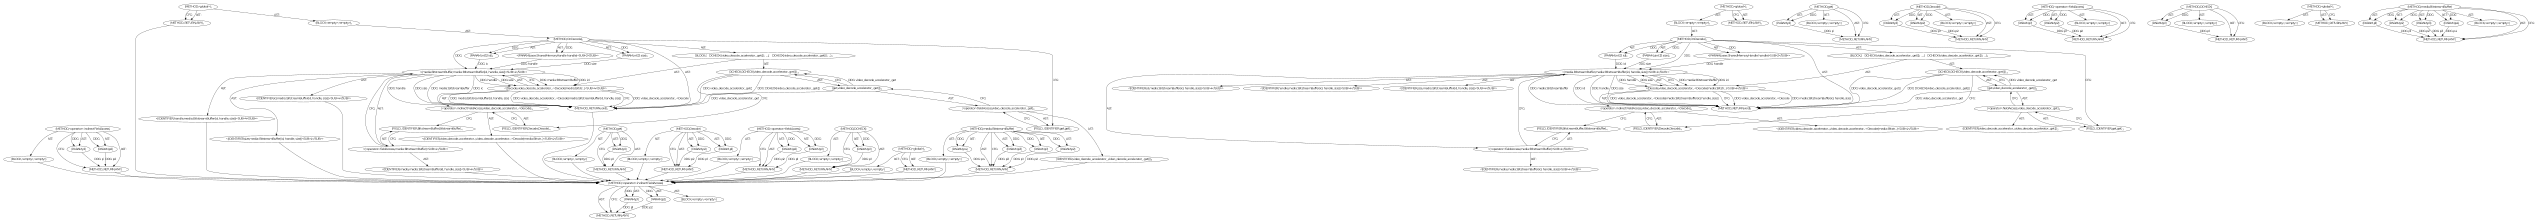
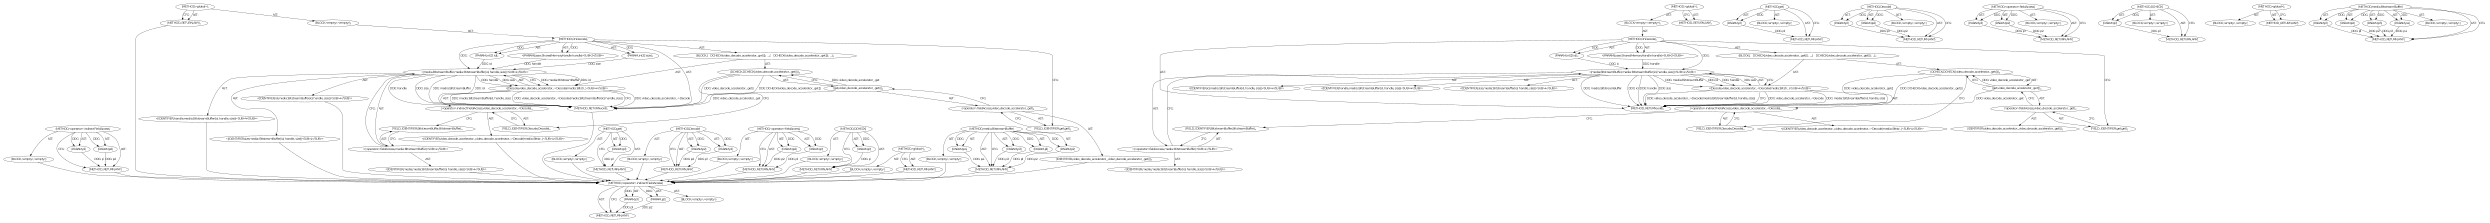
  digraph {
    fontname=Montserrat
    node [fontname=Montserrat]
    edge [fontname=Montserrat]
    n1 [label=<(METHOD,&lt;operator&gt;.indirectFieldAccess)>]
    n2 [label=<(PARAM,p1)>]
    n3 [label=<(PARAM,p2)>]
    n4 [label=<(BLOCK,&lt;empty&gt;,&lt;empty&gt;)>]
    n5 [label=<(METHOD_RETURN,ANY)>]
    n6 [label=<(METHOD,&lt;operator&gt;.indirectFieldAccess)>]
    n7 [label=<(METHOD,&lt;global&gt;)<SUB>1</SUB>>]
    n8 [label=<(BLOCK,&lt;empty&gt;,&lt;empty&gt;)<SUB>1</SUB>>]
    n9 [label=<(METHOD_RETURN,ANY)<SUB>1</SUB>>]
    n10 [label=<(METHOD,OnDecode)<SUB>1</SUB>>]
    n11 [label="<(PARAM,base::SharedMemoryHandle handle)<SUB>2</SUB>>"]
    n12 [label=<(PARAM,int32 id)<SUB>2</SUB>>]
    n13 [label=<(PARAM,int32 size)<SUB>2</SUB>>]
    n14 [label=<(BLOCK,{    DCHECK(video_decode_accelerator_.get());  ...,{    DCHECK(video_decode_accelerator_.get());  ...)<SUB>2</SUB>>]
    n15 [label=<(FIELD_IDENTIFIER,get,get)<SUB>3</SUB>>]
    n16 [label="<(media.BitstreamBuffer,media::BitstreamBuffer(id, handle, size))<SUB>4</SUB>>"]
    n17 [label=<(METHOD_RETURN,void)<SUB>1</SUB>>]
    n18 [label=<(DCHECK,DCHECK(video_decode_accelerator_.get()))<SUB>3</SUB>>]
    n19 [label="<(Decode,video_decode_accelerator_-&gt;Decode(media::Bitstr...)<SUB>4</SUB>>"]
    n20 [label=<(get,video_decode_accelerator_.get())<SUB>3</SUB>>]
    n21 [label=<(FIELD_IDENTIFIER,Decode,Decode)<SUB>4</SUB>>]
    n22 [label=<(&lt;operator&gt;.fieldAccess,video_decode_accelerator_.get)<SUB>3</SUB>>]
    n23 [label=<(IDENTIFIER,video_decode_accelerator_,video_decode_accelerator_.get())<SUB>3</SUB>>]
    n24 [label=<(&lt;operator&gt;.indirectFieldAccess,video_decode_accelerator_-&gt;Decode)<SUB>4</SUB>>]
    n25 [label="<(IDENTIFIER,video_decode_accelerator_,video_decode_accelerator_-&gt;Decode(media::Bitstr...)<SUB>4</SUB>>"]
    n26 [label=<(FIELD_IDENTIFIER,BitstreamBuffer,BitstreamBuffer)<SUB>4</SUB>>]
    n27 [label="<(&lt;operator&gt;.fieldAccess,media::BitstreamBuffer)<SUB>4</SUB>>"]
    n28 [label="<(IDENTIFIER,id,media::BitstreamBuffer(id, handle, size))<SUB>4</SUB>>"]
    n29 [label="<(IDENTIFIER,handle,media::BitstreamBuffer(id, handle, size))<SUB>4</SUB>>"]
    n30 [label="<(IDENTIFIER,size,media::BitstreamBuffer(id, handle, size))<SUB>4</SUB>>"]
    n31 [label="<(IDENTIFIER,media,media::BitstreamBuffer(id, handle, size))<SUB>4</SUB>>"]
    n32 [label=<(METHOD,get)>]
    n33 [label=<(PARAM,p1)>]
    n34 [label=<(BLOCK,&lt;empty&gt;,&lt;empty&gt;)>]
    n35 [label=<(METHOD_RETURN,ANY)>]
    n36 [label=<(METHOD,Decode)>]
    n37 [label=<(PARAM,p1)>]
    n38 [label=<(PARAM,p2)>]
    n39 [label=<(BLOCK,&lt;empty&gt;,&lt;empty&gt;)>]
    n40 [label=<(METHOD_RETURN,ANY)>]
    n41 [label=<(METHOD,&lt;operator&gt;.fieldAccess)>]
    n42 [label=<(PARAM,p1)>]
    n43 [label=<(PARAM,p2)>]
    n44 [label=<(BLOCK,&lt;empty&gt;,&lt;empty&gt;)>]
    n45 [label=<(METHOD_RETURN,ANY)>]
    n46 [label=<(METHOD,DCHECK)>]
    n47 [label=<(PARAM,p1)>]
    n48 [label=<(BLOCK,&lt;empty&gt;,&lt;empty&gt;)>]
    n49 [label=<(METHOD_RETURN,ANY)>]
    n50 [label=<(METHOD,&lt;global&gt;)<SUB>1</SUB>>]
    n51 [label=<(BLOCK,&lt;empty&gt;,&lt;empty&gt;)>]
    n52 [label=<(METHOD_RETURN,ANY)>]
    n53 [label=<(METHOD,media.BitstreamBuffer)>]
    n54 [label=<(PARAM,p1)>]
    n55 [label=<(PARAM,p2)>]
    n56 [label=<(PARAM,p3)>]
    n57 [label=<(PARAM,p4)>]
    n58 [label=<(BLOCK,&lt;empty&gt;,&lt;empty&gt;)>]
    n59 [label=<(METHOD_RETURN,ANY)>]
    n60 [label=<(PARAM,p1)>]
    n61 [label=<(PARAM,p2)>]
    n62 [label=<(BLOCK,&lt;empty&gt;,&lt;empty&gt;)>]
    n63 [label=<(METHOD_RETURN,ANY)>]
    n64 [label=<(METHOD,&lt;global&gt;)<SUB>1</SUB>>]
    n65 [label=<(BLOCK,&lt;empty&gt;,&lt;empty&gt;)<SUB>1</SUB>>]
    n66 [label=<(METHOD_RETURN,ANY)<SUB>1</SUB>>]
    n67 [label=<(METHOD,OnDecode)<SUB>1</SUB>>]
    n68 [label="<(PARAM,base::SharedMemoryHandle handle)<SUB>2</SUB>>"]
    n69 [label=<(PARAM,int32 id)<SUB>2</SUB>>]
-   n70 [label=<(PARAM,uint32 size)<SUB>2</SUB>>]
    n71 [label=<(BLOCK,{    DCHECK(video_decode_accelerator_.get());  ...,{    DCHECK(video_decode_accelerator_.get());  ...)<SUB>2</SUB>>]
    n72 [label=<(FIELD_IDENTIFIER,get,get)<SUB>3</SUB>>]
    n73 [label="<(media.BitstreamBuffer,media::BitstreamBuffer(id, handle, size))<SUB>4</SUB>>"]
    n74 [label=<(METHOD_RETURN,void)<SUB>1</SUB>>]
    n75 [label=<(DCHECK,DCHECK(video_decode_accelerator_.get()))<SUB>3</SUB>>]
    n76 [label="<(Decode,video_decode_accelerator_-&gt;Decode(media::Bitstr...)<SUB>4</SUB>>"]
    n77 [label=<(get,video_decode_accelerator_.get())<SUB>3</SUB>>]
    n78 [label=<(FIELD_IDENTIFIER,Decode,Decode)<SUB>4</SUB>>]
    n79 [label=<(&lt;operator&gt;.fieldAccess,video_decode_accelerator_.get)<SUB>3</SUB>>]
    n80 [label=<(IDENTIFIER,video_decode_accelerator_,video_decode_accelerator_.get())<SUB>3</SUB>>]
    n81 [label=<(&lt;operator&gt;.indirectFieldAccess,video_decode_accelerator_-&gt;Decode)<SUB>4</SUB>>]
    n82 [label="<(IDENTIFIER,video_decode_accelerator_,video_decode_accelerator_-&gt;Decode(media::Bitstr...)<SUB>4</SUB>>"]
    n83 [label=<(FIELD_IDENTIFIER,BitstreamBuffer,BitstreamBuffer)<SUB>4</SUB>>]
    n84 [label="<(&lt;operator&gt;.fieldAccess,media::BitstreamBuffer)<SUB>4</SUB>>"]
    n85 [label="<(IDENTIFIER,id,media::BitstreamBuffer(id, handle, size))<SUB>4</SUB>>"]
    n86 [label="<(IDENTIFIER,handle,media::BitstreamBuffer(id, handle, size))<SUB>4</SUB>>"]
    n87 [label="<(IDENTIFIER,size,media::BitstreamBuffer(id, handle, size))<SUB>4</SUB>>"]
    n88 [label="<(IDENTIFIER,media,media::BitstreamBuffer(id, handle, size))<SUB>4</SUB>>"]
    n89 [label=<(METHOD,get)>]
    n90 [label=<(PARAM,p1)>]
    n91 [label=<(BLOCK,&lt;empty&gt;,&lt;empty&gt;)>]
    n92 [label=<(METHOD_RETURN,ANY)>]
    n93 [label=<(METHOD,Decode)>]
    n94 [label=<(PARAM,p1)>]
    n95 [label=<(PARAM,p2)>]
    n96 [label=<(BLOCK,&lt;empty&gt;,&lt;empty&gt;)>]
    n97 [label=<(METHOD_RETURN,ANY)>]
    n98 [label=<(METHOD,&lt;operator&gt;.fieldAccess)>]
    n99 [label=<(PARAM,p1)>]
    n100 [label=<(PARAM,p2)>]
    n101 [label=<(BLOCK,&lt;empty&gt;,&lt;empty&gt;)>]
    n102 [label=<(METHOD_RETURN,ANY)>]
    n103 [label=<(METHOD,DCHECK)>]
    n104 [label=<(PARAM,p1)>]
    n105 [label=<(BLOCK,&lt;empty&gt;,&lt;empty&gt;)>]
    n106 [label=<(METHOD_RETURN,ANY)>]
    n107 [label=<(METHOD,&lt;global&gt;)<SUB>1</SUB>>]
    n108 [label=<(BLOCK,&lt;empty&gt;,&lt;empty&gt;)>]
    n109 [label=<(METHOD_RETURN,ANY)>]
    n110 [label=<(METHOD,media.BitstreamBuffer)>]
    n111 [label=<(PARAM,p1)>]
    n112 [label=<(PARAM,p2)>]
    n113 [label=<(PARAM,p3)>]
    n114 [label=<(PARAM,p4)>]
    n115 [label=<(BLOCK,&lt;empty&gt;,&lt;empty&gt;)>]
    n116 [label=<(METHOD_RETURN,ANY)>]
    n1 -> n2 [label="AST: "]
    n1 -> n2 [label="DDG: "]
    n1 -> n3 [label="AST: "]
    n1 -> n3 [label="DDG: "]
    n1 -> n4 [label="AST: "]
    n1 -> n5 [label="AST: "]
    n1 -> n5 [label="CFG: "]
    n2 -> n5 [label="DDG: p1"]
    n3 -> n5 [label="DDG: p2"]
    n4 -> n6
    n5 -> n6
    n6 -> n60 [label="AST: "]
    n6 -> n60 [label="DDG: "]
    n6 -> n61 [label="AST: "]
    n6 -> n61 [label="DDG: "]
    n6 -> n62 [label="AST: "]
    n6 -> n63 [label="AST: "]
    n6 -> n63 [label="CFG: "]
    n7 -> n8 [label="AST: "]
    n7 -> n9 [label="AST: "]
    n7 -> n9 [label="CFG: "]
    n8 -> n10 [label="AST: "]
    n9 -> n6
    n10 -> n11 [label="AST: "]
    n10 -> n11 [label="DDG: "]
    n10 -> n12 [label="AST: "]
    n10 -> n12 [label="DDG: "]
    n10 -> n13 [label="AST: "]
    n10 -> n13 [label="DDG: "]
    n10 -> n14 [label="AST: "]
    n10 -> n15 [label="CFG: "]
    n10 -> n16 [label="DDG: "]
    n10 -> n17 [label="AST: "]
    n11 -> n16 [label="DDG: handle"]
    n12 -> n16 [label="DDG: id"]
    n13 -> n16 [label="DDG: size"]
    n14 -> n18 [label="AST: "]
    n14 -> n19 [label="AST: "]
    n15 -> n22 [label="CFG: "]
    n16 -> n17 [label="DDG: media::BitstreamBuffer"]
    n16 -> n17 [label="DDG: id"]
    n16 -> n17 [label="DDG: handle"]
    n16 -> n17 [label="DDG: size"]
    n16 -> n19 [label="CFG: "]
    n16 -> n19 [label="DDG: media::BitstreamBuffer"]
    n16 -> n19 [label="DDG: id"]
    n16 -> n19 [label="DDG: handle"]
    n16 -> n19 [label="DDG: size"]
    n16 -> n27 [label="AST: "]
    n16 -> n28 [label="AST: "]
    n16 -> n29 [label="AST: "]
    n16 -> n30 [label="AST: "]
    n17 -> n6
    n18 -> n17 [label="DDG: video_decode_accelerator_.get()"]
    n18 -> n17 [label="DDG: DCHECK(video_decode_accelerator_.get())"]
    n18 -> n20 [label="AST: "]
    n18 -> n21 [label="CFG: "]
    n19 -> n16 [label="AST: "]
    n19 -> n17 [label="CFG: "]
    n19 -> n17 [label="DDG: video_decode_accelerator_-&gt;Decode"]
    n19 -> n17 [label="DDG: media::BitstreamBuffer(id, handle, size)"]
    n19 -> n17 [label="DDG: video_decode_accelerator_-&gt;Decode(media::BitstreamBuffer(id, handle, size))"]
    n19 -> n24 [label="AST: "]
    n20 -> n17 [label="DDG: video_decode_accelerator_.get"]
    n20 -> n18 [label="CFG: "]
    n20 -> n18 [label="DDG: video_decode_accelerator_.get"]
    n20 -> n22 [label="AST: "]
    n21 -> n24 [label="CFG: "]
    n22 -> n15 [label="AST: "]
    n22 -> n20 [label="CFG: "]
    n22 -> n23 [label="AST: "]
    n23 -> n6
    n24 -> n21 [label="AST: "]
    n24 -> n25 [label="AST: "]
    n24 -> n26 [label="CFG: "]
    n25 -> n6
    n26 -> n27 [label="CFG: "]
    n27 -> n16 [label="CFG: "]
    n27 -> n26 [label="AST: "]
    n27 -> n31 [label="AST: "]
    n28 -> n6
    n29 -> n6
    n30 -> n6
    n31 -> n6
    n32 -> n33 [label="AST: "]
    n32 -> n33 [label="DDG: "]
    n32 -> n34 [label="AST: "]
    n32 -> n35 [label="AST: "]
    n32 -> n35 [label="CFG: "]
    n33 -> n35 [label="DDG: p1"]
    n34 -> n6
    n35 -> n6
    n36 -> n37 [label="AST: "]
    n36 -> n37 [label="DDG: "]
    n36 -> n38 [label="AST: "]
    n36 -> n38 [label="DDG: "]
    n36 -> n39 [label="AST: "]
    n36 -> n40 [label="AST: "]
    n36 -> n40 [label="CFG: "]
    n37 -> n40 [label="DDG: p1"]
    n38 -> n40 [label="DDG: p2"]
    n39 -> n6
    n40 -> n6
    n41 -> n42 [label="AST: "]
    n41 -> n42 [label="DDG: "]
    n41 -> n43 [label="AST: "]
    n41 -> n43 [label="DDG: "]
    n41 -> n44 [label="AST: "]
    n41 -> n45 [label="AST: "]
    n41 -> n45 [label="CFG: "]
    n42 -> n45 [label="DDG: p1"]
    n43 -> n45 [label="DDG: p2"]
    n44 -> n6
    n45 -> n6
    n46 -> n47 [label="AST: "]
    n46 -> n47 [label="DDG: "]
    n46 -> n48 [label="AST: "]
    n46 -> n49 [label="AST: "]
    n46 -> n49 [label="CFG: "]
    n47 -> n49 [label="DDG: p1"]
    n48 -> n6
    n49 -> n6
    n50 -> n51 [label="AST: "]
    n50 -> n52 [label="AST: "]
    n50 -> n52 [label="CFG: "]
    n51 -> n6
    n52 -> n6
    n53 -> n54 [label="AST: "]
    n53 -> n54 [label="DDG: "]
    n53 -> n55 [label="AST: "]
    n53 -> n55 [label="DDG: "]
    n53 -> n56 [label="AST: "]
    n53 -> n56 [label="DDG: "]
    n53 -> n57 [label="AST: "]
    n53 -> n57 [label="DDG: "]
    n53 -> n58 [label="AST: "]
    n53 -> n59 [label="AST: "]
    n53 -> n59 [label="CFG: "]
    n54 -> n59 [label="DDG: p1"]
    n55 -> n59 [label="DDG: p2"]
    n56 -> n59 [label="DDG: p3"]
    n57 -> n59 [label="DDG: p4"]
    n58 -> n6
    n59 -> n6
    n60 -> n63 [label="DDG: p1"]
    n61 -> n63 [label="DDG: p2"]
    n64 -> n65 [label="AST: "]
    n64 -> n66 [label="AST: "]
    n64 -> n66 [label="CFG: "]
    n65 -> n67 [label="AST: "]
    n67 -> n68 [label="AST: "]
    n67 -> n68 [label="DDG: "]
    n67 -> n69 [label="AST: "]
    n67 -> n69 [label="DDG: "]
-   n67 -> n70 [label="AST: "]
-   n67 -> n70 [label="DDG: "]
    n67 -> n71 [label="AST: "]
    n67 -> n72 [label="CFG: "]
    n67 -> n73 [label="DDG: "]
    n67 -> n74 [label="AST: "]
    n68 -> n73 [label="DDG: handle"]
    n69 -> n73 [label="DDG: id"]
-   n70 -> n73 [label="DDG: size"]
    n71 -> n75 [label="AST: "]
    n71 -> n76 [label="AST: "]
    n72 -> n79 [label="CFG: "]
    n73 -> n74 [label="DDG: media::BitstreamBuffer"]
    n73 -> n74 [label="DDG: id"]
    n73 -> n74 [label="DDG: handle"]
    n73 -> n74 [label="DDG: size"]
    n73 -> n76 [label="CFG: "]
    n73 -> n76 [label="DDG: media::BitstreamBuffer"]
    n73 -> n76 [label="DDG: id"]
    n73 -> n76 [label="DDG: handle"]
    n73 -> n76 [label="DDG: size"]
    n73 -> n84 [label="AST: "]
    n73 -> n85 [label="AST: "]
    n73 -> n86 [label="AST: "]
    n73 -> n87 [label="AST: "]
    n75 -> n74 [label="DDG: video_decode_accelerator_.get()"]
    n75 -> n74 [label="DDG: DCHECK(video_decode_accelerator_.get())"]
    n75 -> n77 [label="AST: "]
    n75 -> n78 [label="CFG: "]
    n76 -> n73 [label="AST: "]
    n76 -> n74 [label="CFG: "]
    n76 -> n74 [label="DDG: video_decode_accelerator_-&gt;Decode"]
    n76 -> n74 [label="DDG: media::BitstreamBuffer(id, handle, size)"]
    n76 -> n74 [label="DDG: video_decode_accelerator_-&gt;Decode(media::BitstreamBuffer(id, handle, size))"]
    n76 -> n81 [label="AST: "]
    n77 -> n74 [label="DDG: video_decode_accelerator_.get"]
    n77 -> n75 [label="CFG: "]
    n77 -> n75 [label="DDG: video_decode_accelerator_.get"]
    n77 -> n79 [label="AST: "]
    n78 -> n81 [label="CFG: "]
    n79 -> n72 [label="AST: "]
    n79 -> n77 [label="CFG: "]
    n79 -> n80 [label="AST: "]
    n81 -> n78 [label="AST: "]
    n81 -> n82 [label="AST: "]
    n81 -> n83 [label="CFG: "]
    n83 -> n84 [label="CFG: "]
    n84 -> n73 [label="CFG: "]
    n84 -> n83 [label="AST: "]
    n84 -> n88 [label="AST: "]
    n89 -> n90 [label="AST: "]
    n89 -> n90 [label="DDG: "]
    n89 -> n91 [label="AST: "]
    n89 -> n92 [label="AST: "]
    n89 -> n92 [label="CFG: "]
    n90 -> n92 [label="DDG: p1"]
    n93 -> n94 [label="AST: "]
    n93 -> n94 [label="DDG: "]
    n93 -> n95 [label="AST: "]
    n93 -> n95 [label="DDG: "]
    n93 -> n96 [label="AST: "]
    n93 -> n97 [label="AST: "]
    n93 -> n97 [label="CFG: "]
    n94 -> n97 [label="DDG: p1"]
    n95 -> n97 [label="DDG: p2"]
    n98 -> n99 [label="AST: "]
    n98 -> n99 [label="DDG: "]
    n98 -> n100 [label="AST: "]
    n98 -> n100 [label="DDG: "]
    n98 -> n101 [label="AST: "]
    n98 -> n102 [label="AST: "]
    n98 -> n102 [label="CFG: "]
    n99 -> n102 [label="DDG: p1"]
    n100 -> n102 [label="DDG: p2"]
    n103 -> n104 [label="AST: "]
    n103 -> n104 [label="DDG: "]
    n103 -> n105 [label="AST: "]
    n103 -> n106 [label="AST: "]
    n103 -> n106 [label="CFG: "]
    n104 -> n106 [label="DDG: p1"]
    n107 -> n108 [label="AST: "]
    n107 -> n109 [label="AST: "]
    n107 -> n109 [label="CFG: "]
    n110 -> n111 [label="AST: "]
    n110 -> n111 [label="DDG: "]
    n110 -> n112 [label="AST: "]
    n110 -> n112 [label="DDG: "]
    n110 -> n113 [label="AST: "]
    n110 -> n113 [label="DDG: "]
    n110 -> n114 [label="AST: "]
    n110 -> n114 [label="DDG: "]
    n110 -> n115 [label="AST: "]
    n110 -> n116 [label="AST: "]
    n110 -> n116 [label="CFG: "]
    n111 -> n116 [label="DDG: p1"]
    n112 -> n116 [label="DDG: p2"]
    n113 -> n116 [label="DDG: p3"]
    n114 -> n116 [label="DDG: p4"]
  }
